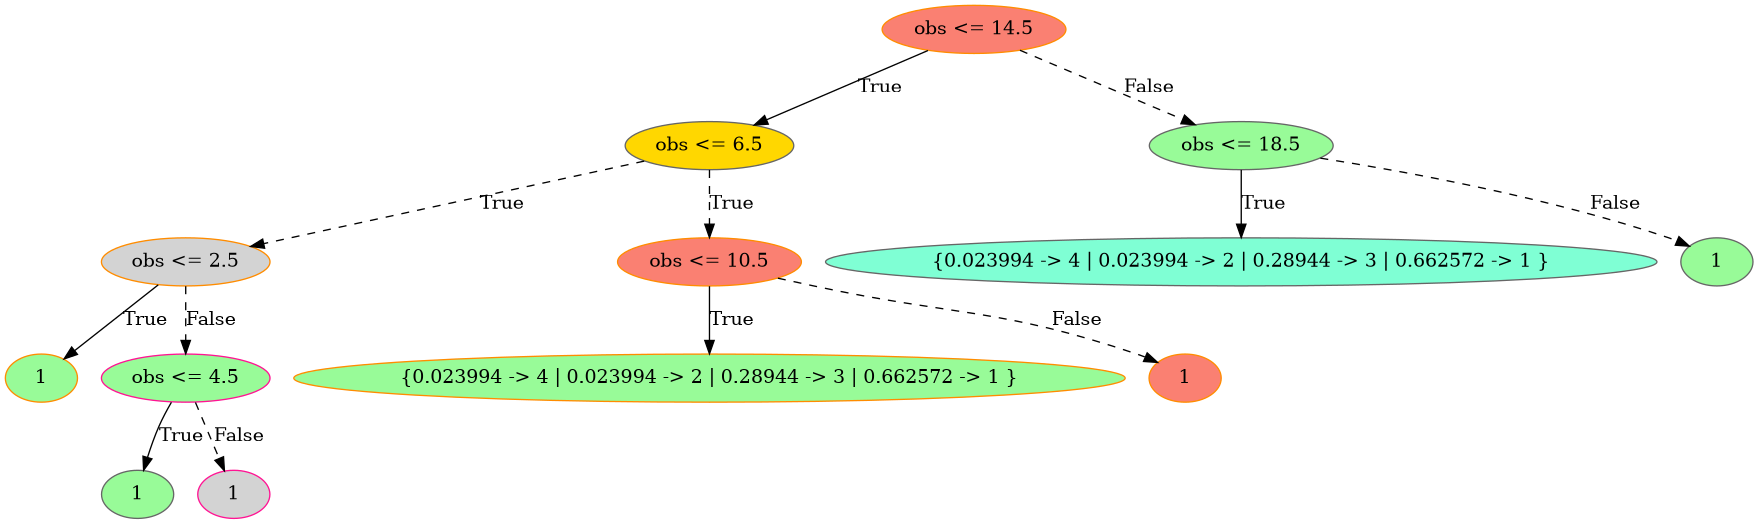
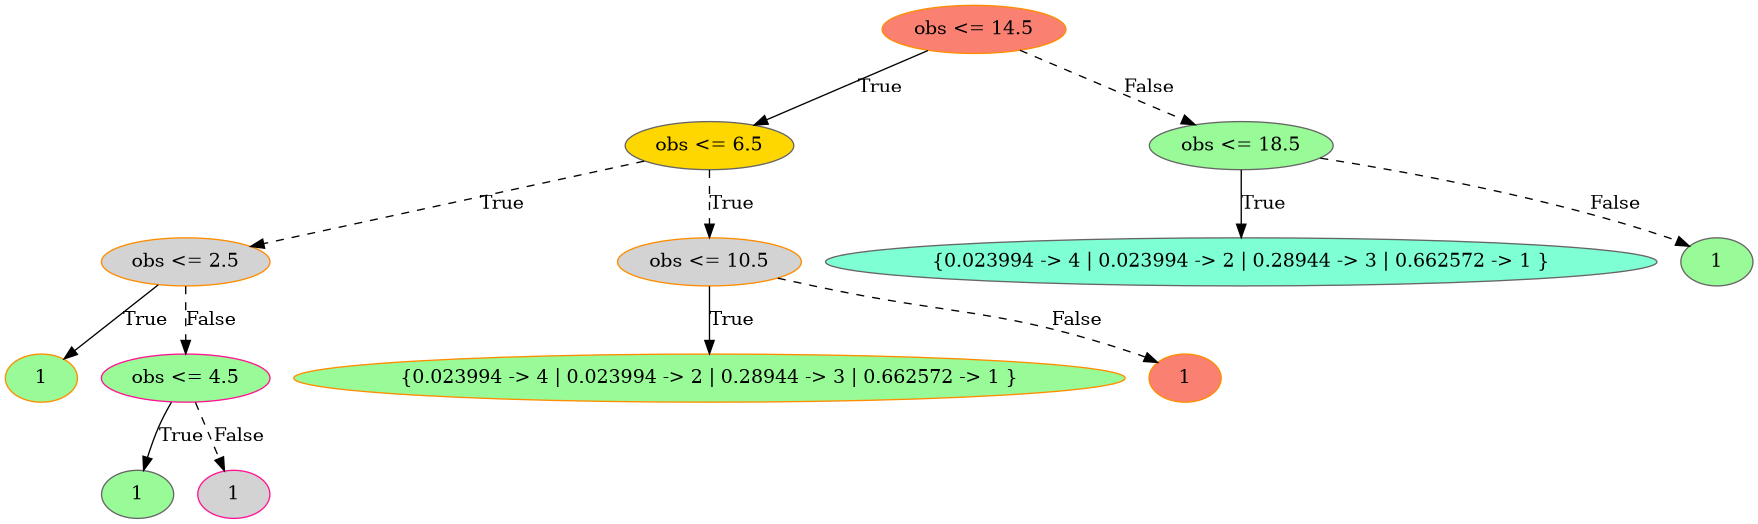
  digraph {
    node [color=darkorange fillcolor=palegreen style=filled]
    edge [style=dashed]
    n1 [fillcolor=salmon label="obs <= 14.5"]
    n2 [color=gray40 fillcolor=gold label="obs <= 6.5"]
    n3 [color=gray40 label="obs <= 18.5"]
    n4 [fillcolor=lightgrey label="obs <= 2.5"]
-   n5 [fillcolor=salmon label="obs <= 10.5"]
+   n5 [fillcolor=lightgrey label="obs <= 10.5"]
    n6 [color=gray40 fillcolor=aquamarine label="{0.023994 -> 4 | 0.023994 -> 2 | 0.28944 -> 3 | 0.662572 -> 1 }"]
    n7 [color=gray40 label=1]
    n8 [label=1]
    n9 [color=deeppink label="obs <= 4.5"]
    n10 [label="{0.023994 -> 4 | 0.023994 -> 2 | 0.28944 -> 3 | 0.662572 -> 1 }"]
    n11 [fillcolor=salmon label=1]
    n12 [color=gray40 label=1]
    n13 [color=deeppink fillcolor=lightgrey label=1]
    n1 -> n2 [label=True style=""]
    n1 -> n3 [label=False]
    n2 -> n4 [label=True]
    n2 -> n5 [label=True]
    n3 -> n6 [label=True style=""]
    n3 -> n7 [label=False]
    n4 -> n8 [label=True style=""]
    n4 -> n9 [label=False]
    n5 -> n10 [label=True style=""]
    n5 -> n11 [label=False]
    n9 -> n12 [label=True style=""]
    n9 -> n13 [label=False]
  }
